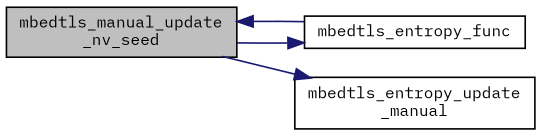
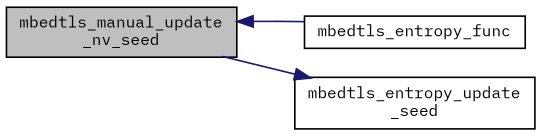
  digraph {
    fontname="IBM Plex Mono"
    rankdir=LR
    node [color=black fillcolor=white fontname="IBM Plex Mono" fontsize=10 shape=record style=filled]
    edge [color=midnightblue fontname="IBM Plex Mono" fontsize=10 labelfontname=Helvetica labelfontsize=10 style=solid]
    n1 [fillcolor=grey75 fontcolor=black height=0.2 label="mbedtls_manual_update\l_nv_seed" width=0.4]
    n2 [height=0.2 label=mbedtls_entropy_func width=0.4]
-   n3 [height=0.2 label="mbedtls_entropy_update\l_manual" width=0.4]
-   n1 -> n2
+   n3 [height=0.2 label="mbedtls_entropy_update\l_seed" width=0.4]
    n1 -> n3
    n2 -> n1
  }
